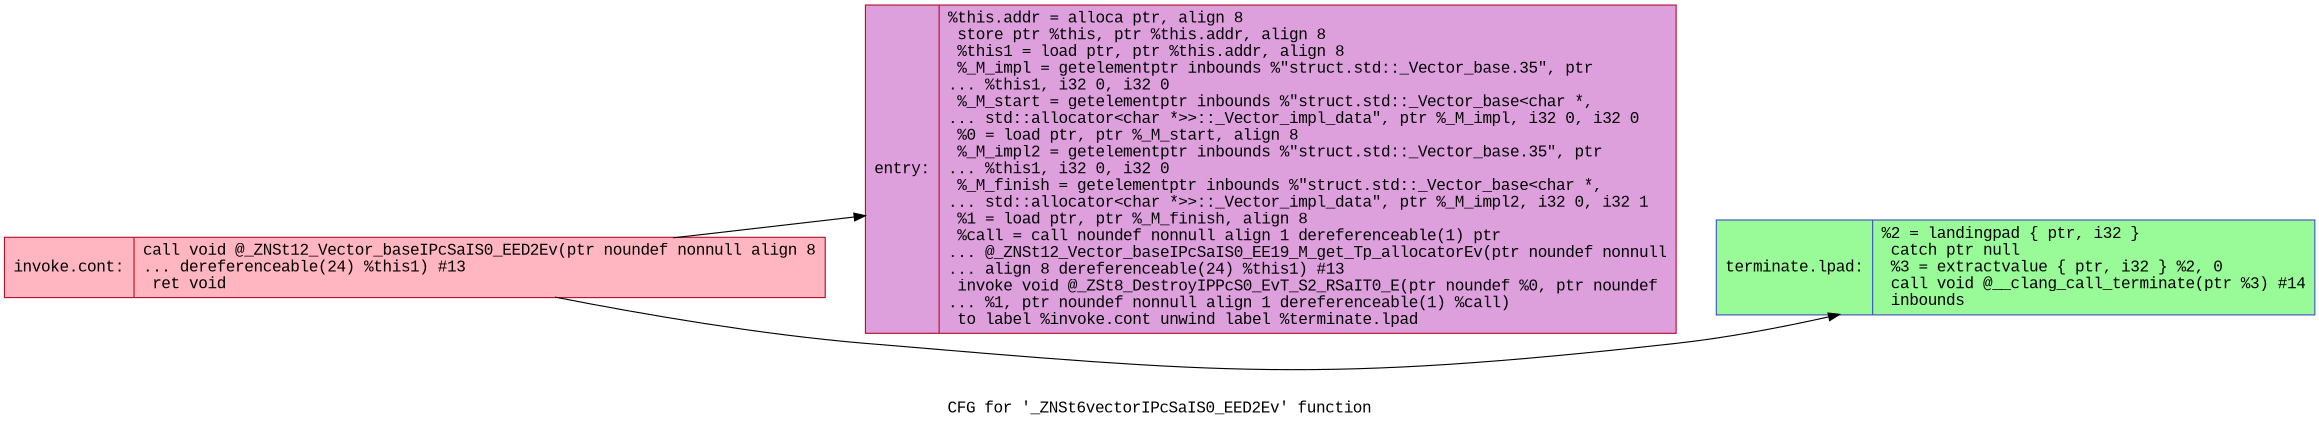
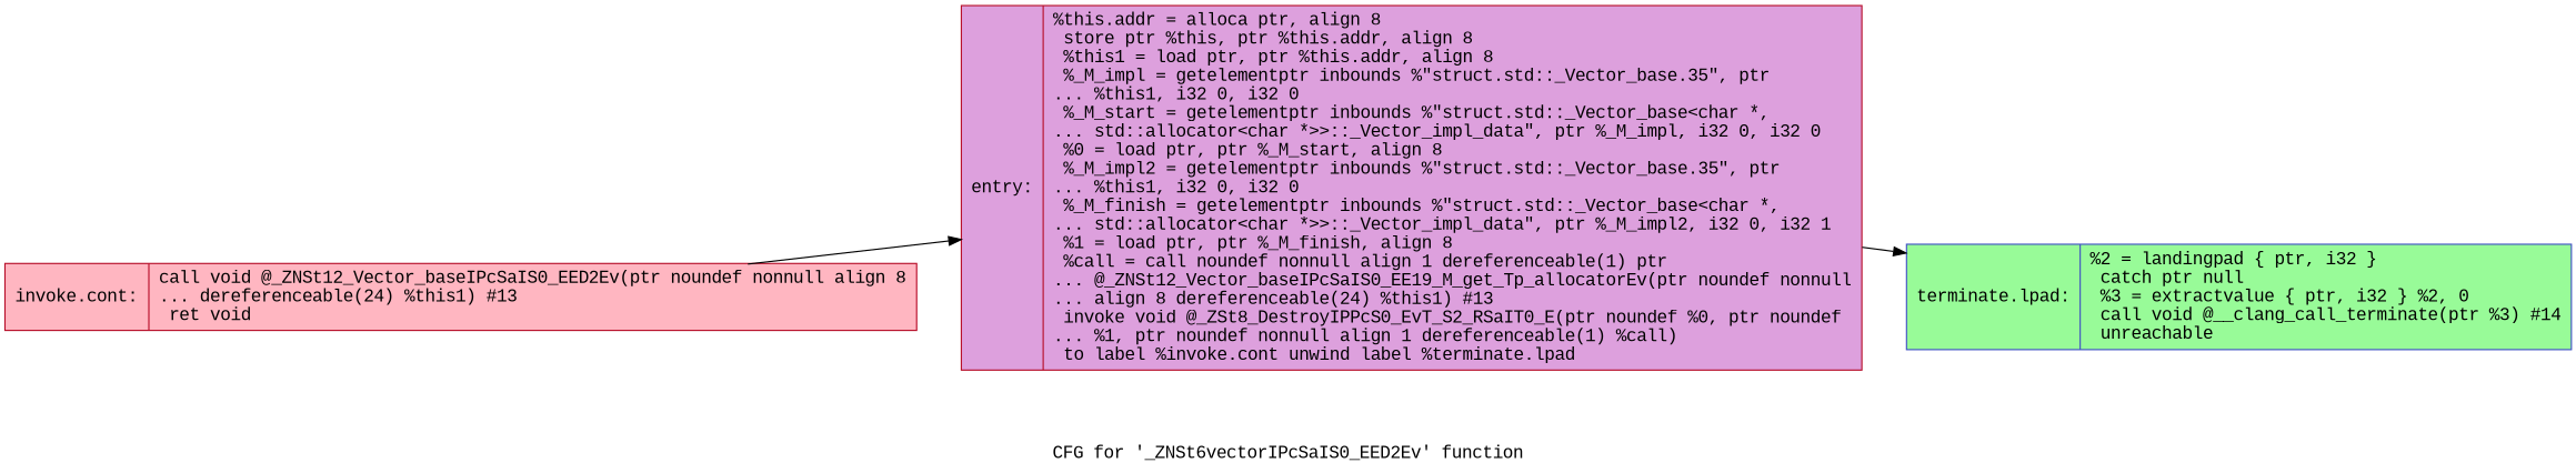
  digraph {
    fontname="Liberation Mono"
    label="CFG for '_ZNSt6vectorIPcSaIS0_EED2Ev' function"
    rankdir=LR
    node [color="#b70d28ff" fontname="Liberation Mono" shape=record style=filled]
    edge [fontname="Liberation Mono"]
    n1 [fillcolor=plum label="{entry:\l|  %this.addr = alloca ptr, align 8\l  store ptr %this, ptr %this.addr, align 8\l  %this1 = load ptr, ptr %this.addr, align 8\l  %_M_impl = getelementptr inbounds %\"struct.std::_Vector_base.35\", ptr\l... %this1, i32 0, i32 0\l  %_M_start = getelementptr inbounds %\"struct.std::_Vector_base\<char *,\l... std::allocator\<char *\>\>::_Vector_impl_data\", ptr %_M_impl, i32 0, i32 0\l  %0 = load ptr, ptr %_M_start, align 8\l  %_M_impl2 = getelementptr inbounds %\"struct.std::_Vector_base.35\", ptr\l... %this1, i32 0, i32 0\l  %_M_finish = getelementptr inbounds %\"struct.std::_Vector_base\<char *,\l... std::allocator\<char *\>\>::_Vector_impl_data\", ptr %_M_impl2, i32 0, i32 1\l  %1 = load ptr, ptr %_M_finish, align 8\l  %call = call noundef nonnull align 1 dereferenceable(1) ptr\l... @_ZNSt12_Vector_baseIPcSaIS0_EE19_M_get_Tp_allocatorEv(ptr noundef nonnull\l... align 8 dereferenceable(24) %this1) #13\l  invoke void @_ZSt8_DestroyIPPcS0_EvT_S2_RSaIT0_E(ptr noundef %0, ptr noundef\l... %1, ptr noundef nonnull align 1 dereferenceable(1) %call)\l          to label %invoke.cont unwind label %terminate.lpad\l}"]
-   n2 [color="#3d50c3ff" fillcolor=palegreen label="{terminate.lpad:\l|  %2 = landingpad \{ ptr, i32 \}\l          catch ptr null\l  %3 = extractvalue \{ ptr, i32 \} %2, 0\l  call void @__clang_call_terminate(ptr %3) #14\l  inbounds\l}"]
+   n2 [color="#3d50c3ff" fillcolor=palegreen label="{terminate.lpad:\l|  %2 = landingpad \{ ptr, i32 \}\l          catch ptr null\l  %3 = extractvalue \{ ptr, i32 \} %2, 0\l  call void @__clang_call_terminate(ptr %3) #14\l  unreachable\l}"]
    n3 [fillcolor=lightpink label="{invoke.cont:\l|  call void @_ZNSt12_Vector_baseIPcSaIS0_EED2Ev(ptr noundef nonnull align 8\l... dereferenceable(24) %this1) #13\l  ret void\l}"]
-   n3 -> n2
+   n1 -> n2
    n3 -> n1
  }
